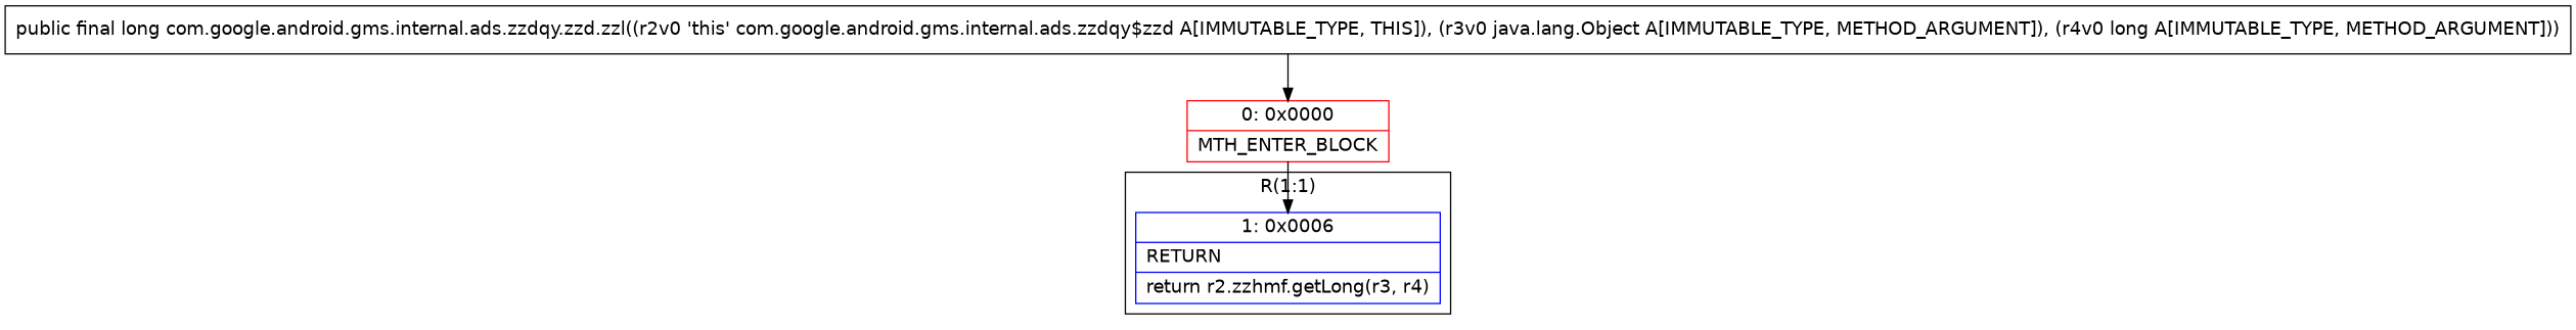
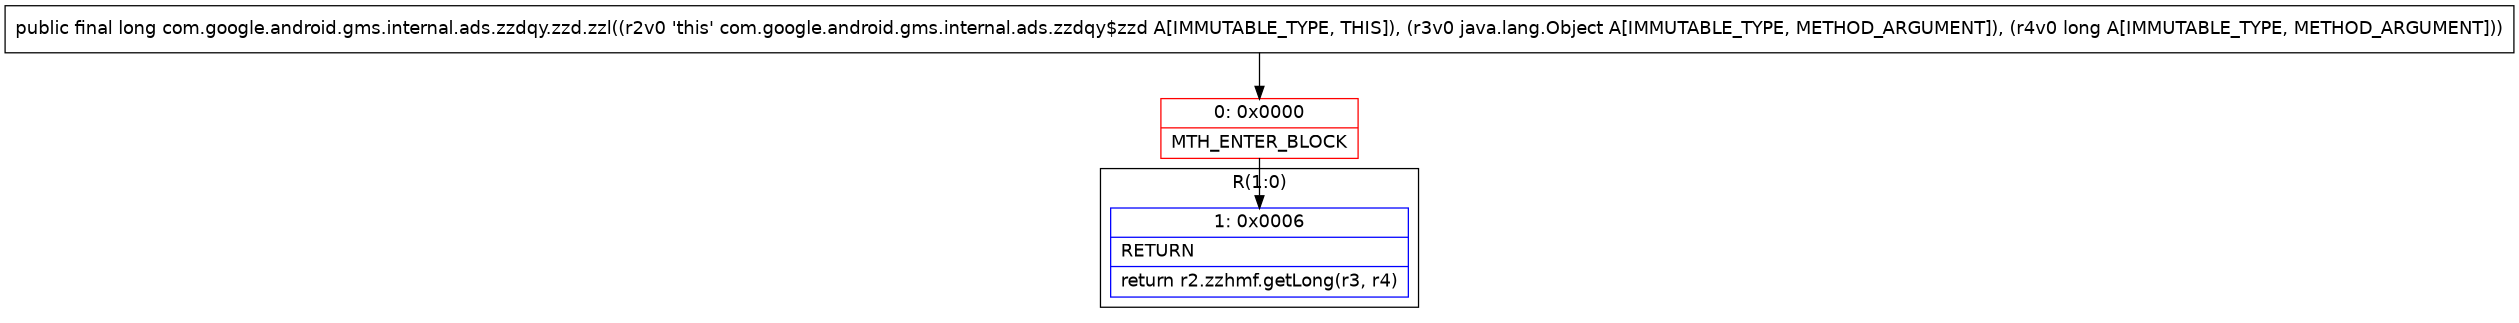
  digraph {
    fontname="DejaVu Sans"
    node [shape=record fontname="DejaVu Sans"]
    edge [fontname="DejaVu Sans"]
    n1 [color=blue label="{1\:\ 0x0006|RETURN\l|return r2.zzhmf.getLong(r3, r4)\l}"]
    n2 [color=red label="{0\:\ 0x0000|MTH_ENTER_BLOCK\l}"]
    n3 [label="{public final long com.google.android.gms.internal.ads.zzdqy.zzd.zzl((r2v0 'this' com.google.android.gms.internal.ads.zzdqy$zzd A[IMMUTABLE_TYPE, THIS]), (r3v0 java.lang.Object A[IMMUTABLE_TYPE, METHOD_ARGUMENT]), (r4v0 long A[IMMUTABLE_TYPE, METHOD_ARGUMENT])) }"]
    subgraph cluster_1 {
-     label="R(1:1)"
+     label="R(1:0)"
      n1
    }
    n2 -> n1
    n3 -> n2
  }
